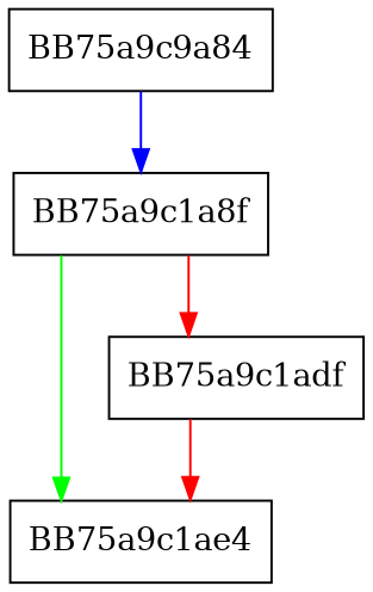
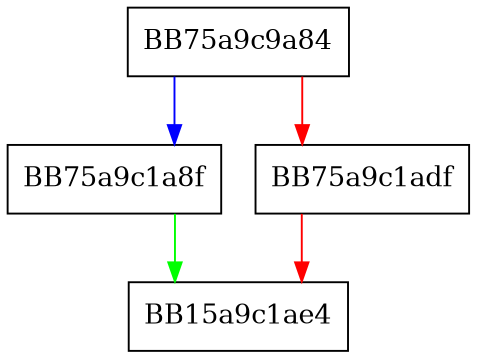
  digraph {
    fontname="DejaVu Serif"
    splines=ortho
    node [fontname="DejaVu Serif" shape=box]
    edge [color=red fontname="DejaVu Serif"]
    BB75a9c1a8f
-   BB75a9c1ae4
+   BB75a9c1ae4 [label=BB15a9c1ae4]
    BB75a9c1adf
    n4 [label=BB75a9c9a84]
    BB75a9c1a8f -> BB75a9c1ae4 [color=green]
-   BB75a9c1a8f -> BB75a9c1adf
+   n4 -> BB75a9c1adf
    BB75a9c1adf -> BB75a9c1ae4
    n4 -> BB75a9c1a8f [color=blue]
  }
